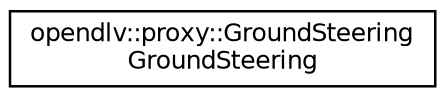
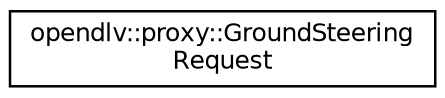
  digraph {
    rankdir=LR
-   n1 [color=black fillcolor=white fontname=Helvetica fontsize=10 height=0.2 label="opendlv::proxy::GroundSteering\lGroundSteering" shape=record style=filled width=0.4]
+   n1 [color=black fillcolor=white fontname=Helvetica fontsize=10 height=0.2 label="opendlv::proxy::GroundSteering\lRequest" shape=record style=filled width=0.4]
  }
